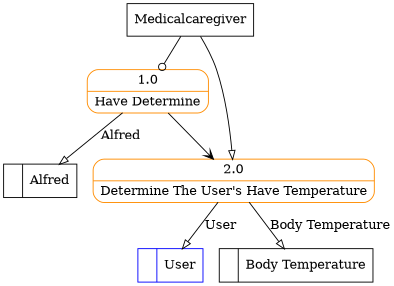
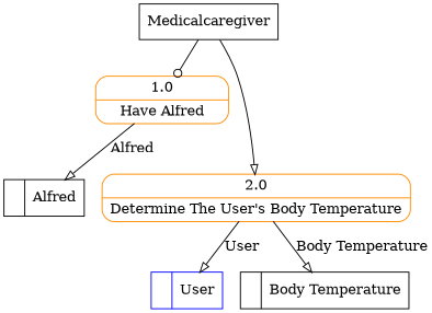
  digraph {
    node [color=black shape=record]
    edge [arrowhead=onormal]
    n1 [color=blue label="<f0>  |<f1> User "]
    n2 [label="<f0>  |<f1> Alfred "]
    n3 [label="<f0>  |<f1> Body Temperature "]
    n4 [label=Medicalcaregiver shape=box]
-   n5 [color=darkorange label="{<f0> 1.0|<f1> Have Determine }" shape=Mrecord]
-   n6 [color=darkorange label="{<f0> 2.0|<f1> Determine The User's Have Temperature }" shape=Mrecord]
+   n5 [color=darkorange label="{<f0> 1.0|<f1> Have Alfred }" shape=Mrecord]
+   n6 [color=darkorange label="{<f0> 2.0|<f1> Determine The User's Body Temperature }" shape=Mrecord]
    n4 -> n5 [arrowhead=odot]
    n4 -> n6
    n5 -> n2 [label=Alfred]
-   n5 -> n6 [arrowhead=vee]
    n6 -> n1 [label=User]
    n6 -> n3 [label="Body Temperature"]
  }
